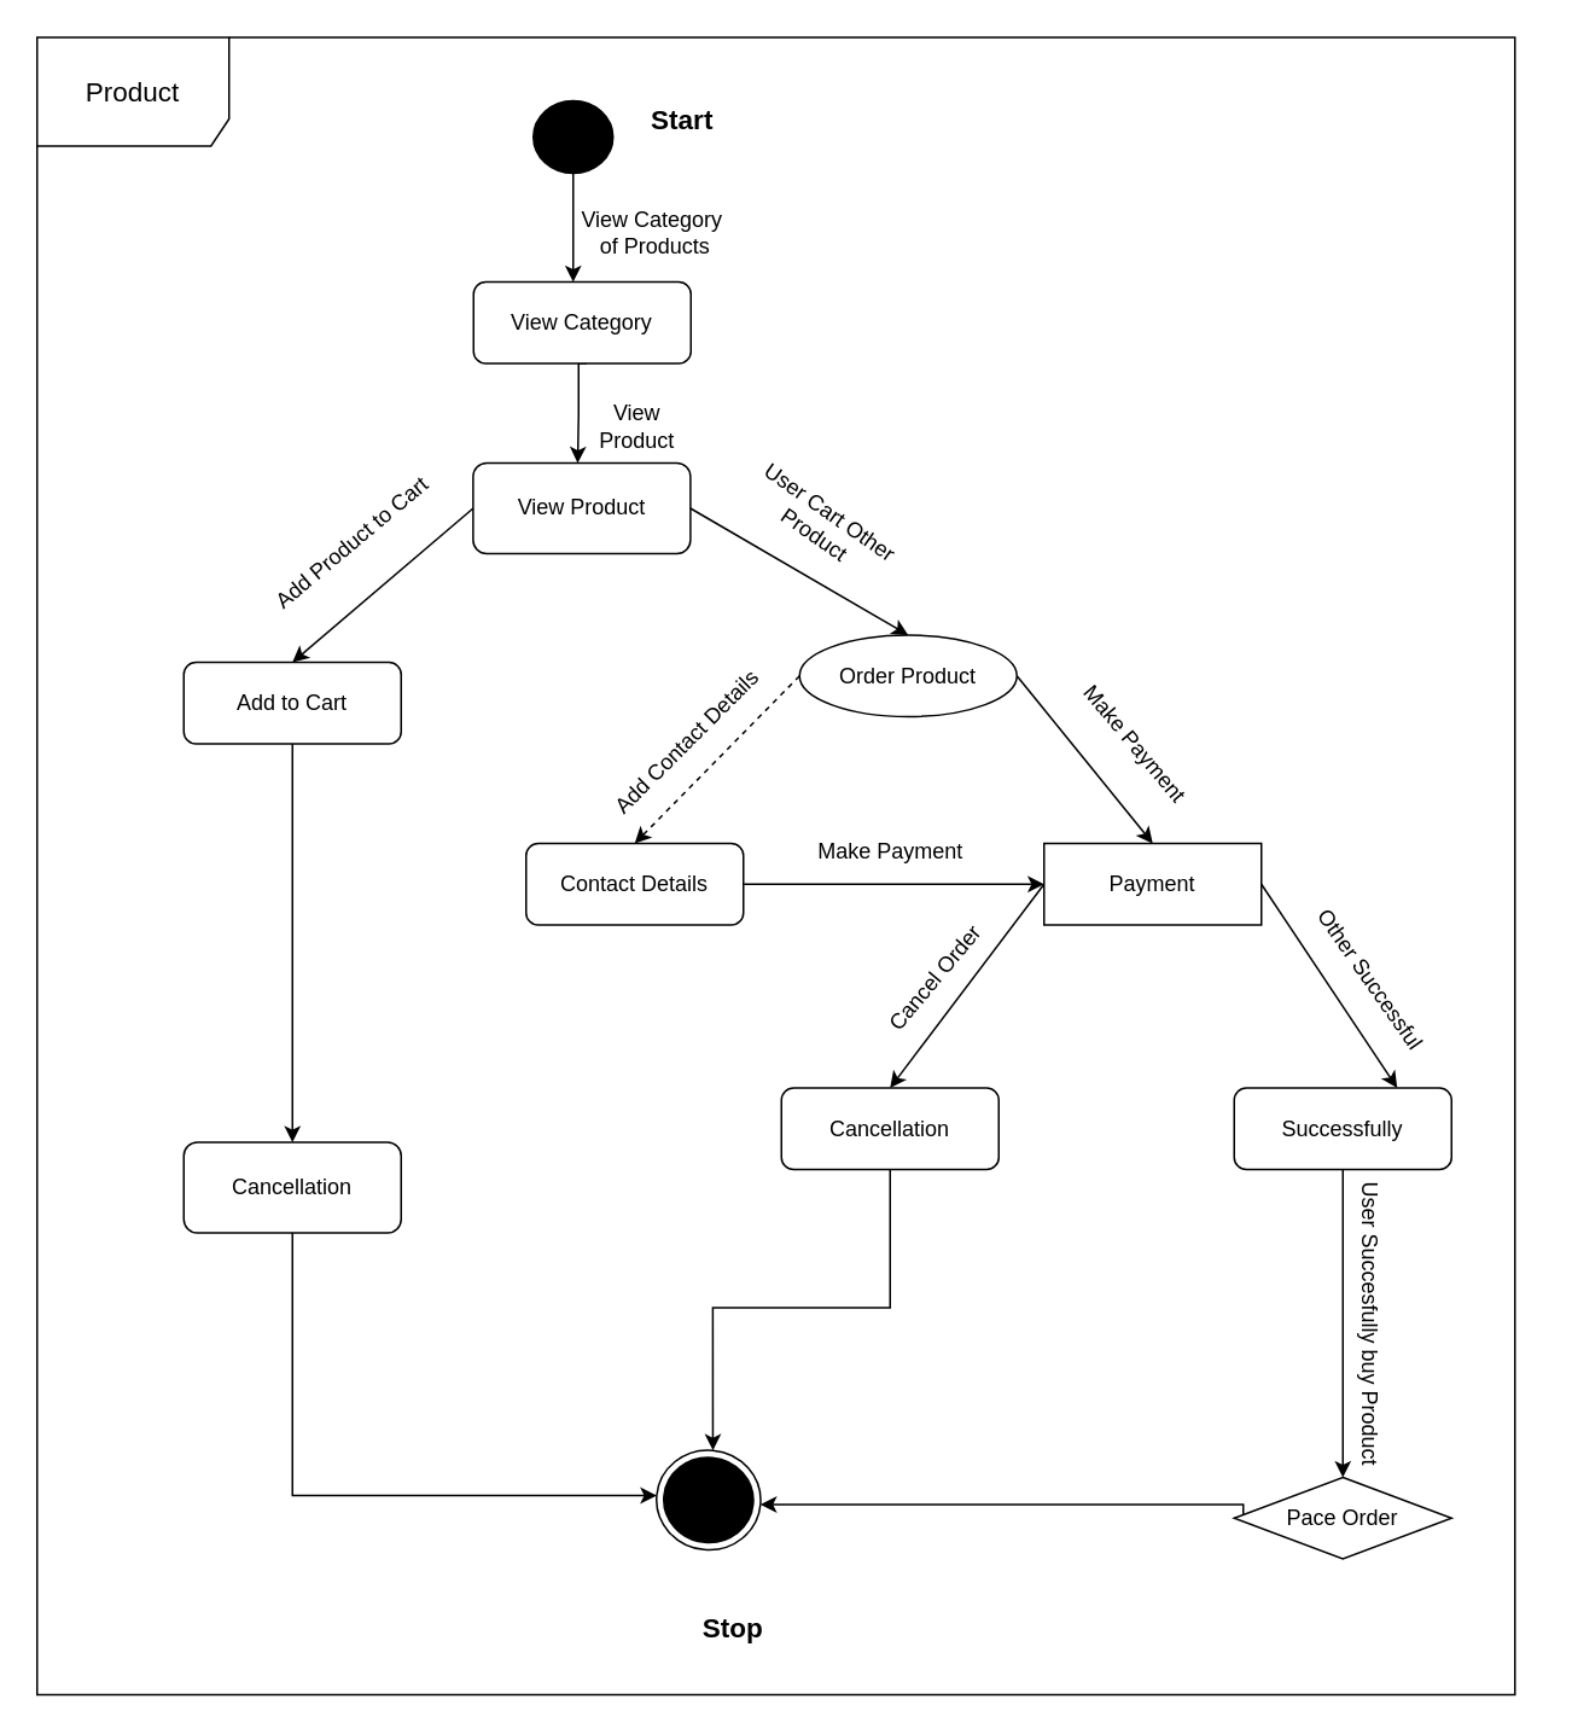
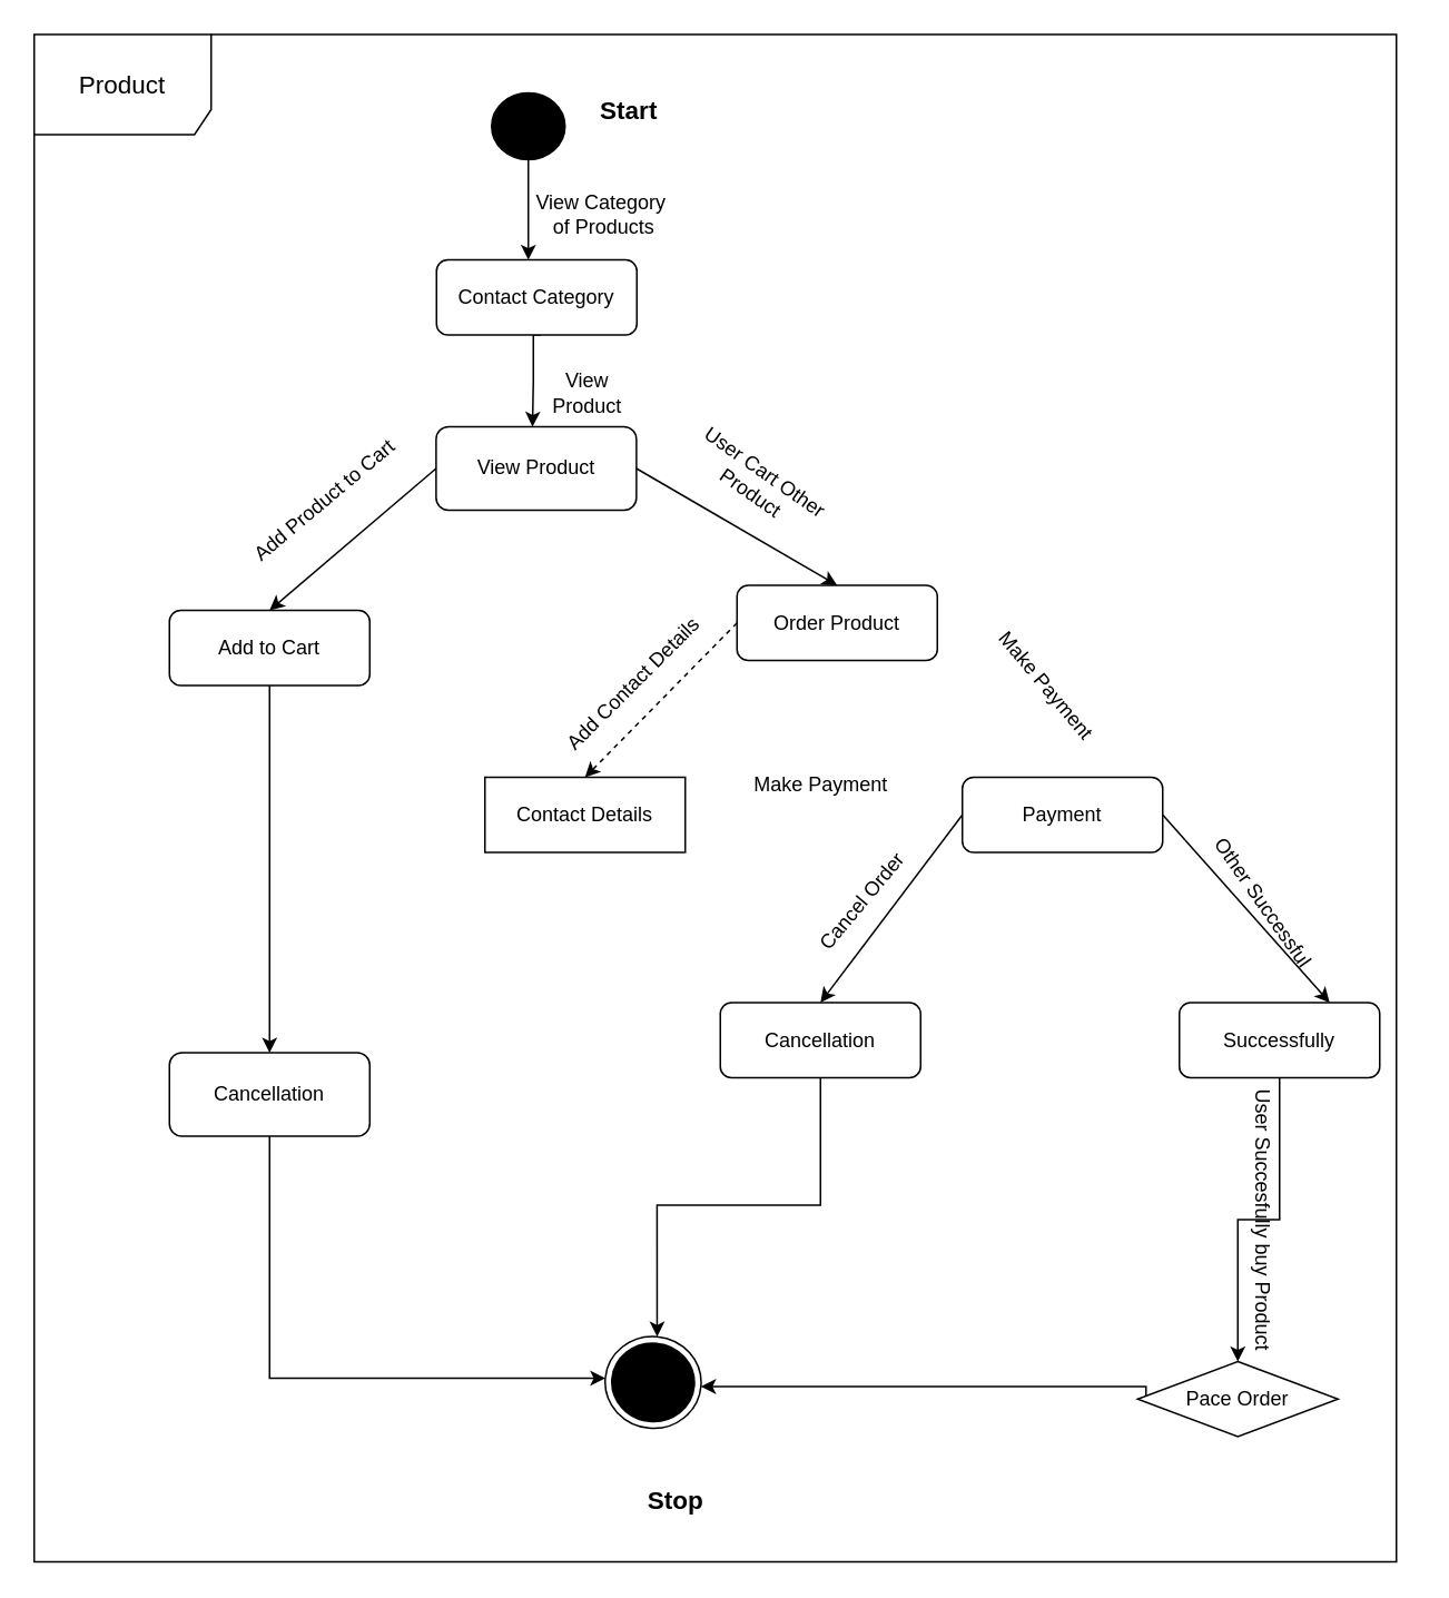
  <mxCell id="0" />
  <mxCell id="1" parent="0" />
  <mxCell id="2" value="&lt;font style=&quot;font-size: 15px;&quot;&gt;Product&lt;/font&gt;" style="shape=umlFrame;whiteSpace=wrap;html=1;pointerEvents=0;width=106;height=60;" parent="1" vertex="1"><mxGeometry x="20" y="20" width="816" height="915" as="geometry" /></mxCell>
  <mxCell id="3" style="edgeStyle=orthogonalEdgeStyle;rounded=0;orthogonalLoop=1;jettySize=auto;html=1;exitX=0.5;exitY=1;exitDx=0;exitDy=0;entryX=0.5;entryY=0;entryDx=0;entryDy=0;entryPerimeter=0;" parent="1" edge="1"><mxGeometry relative="1" as="geometry"><mxPoint x="316" y="95" as="sourcePoint" /><mxPoint x="316" y="155" as="targetPoint" /></mxGeometry></mxCell>
  <mxCell id="4" style="edgeStyle=orthogonalEdgeStyle;rounded=0;orthogonalLoop=1;jettySize=auto;html=1;exitX=0.5;exitY=1;exitDx=0;exitDy=0;entryX=0.5;entryY=0;entryDx=0;entryDy=0;entryPerimeter=0;" parent="1" edge="1"><mxGeometry relative="1" as="geometry"><mxPoint x="323.5" y="200" as="sourcePoint" /><mxPoint x="318.5" y="255" as="targetPoint" /><Array as="points"><mxPoint x="319" y="200" /><mxPoint x="319" y="228" /><mxPoint x="319" y="228" /></Array></mxGeometry></mxCell>
  <mxCell id="5" value="View Category&amp;nbsp;&lt;br&gt;of Products" style="text;html=1;align=center;verticalAlign=middle;resizable=0;points=[];autosize=1;strokeColor=none;fillColor=none;" parent="1" vertex="1"><mxGeometry x="311" y="108" width="100" height="40" as="geometry" /></mxCell>
  <mxCell id="6" value="View&lt;br&gt;Product" style="text;html=1;align=center;verticalAlign=middle;resizable=0;points=[];autosize=1;strokeColor=none;fillColor=none;" parent="1" vertex="1"><mxGeometry x="321" y="215" width="60" height="40" as="geometry" /></mxCell>
  <mxCell id="7" value="" style="ellipse;fillColor=strokeColor;html=1;" parent="1" vertex="1"><mxGeometry x="294" y="55" width="44" height="40" as="geometry" /></mxCell>
  <mxCell id="8" value="" style="ellipse;html=1;shape=endState;fillColor=strokeColor;rotation=5;" parent="1" vertex="1"><mxGeometry x="362" y="800" width="57.5" height="55" as="geometry" /></mxCell>
- <mxCell id="9" value="View Category" style="rounded=1;whiteSpace=wrap;html=1;" parent="1" vertex="1"><mxGeometry x="261" y="155" width="120" height="45" as="geometry" /></mxCell>
+ <mxCell id="9" value="Contact Category" style="rounded=1;whiteSpace=wrap;html=1;" parent="1" vertex="1"><mxGeometry x="261" y="155" width="120" height="45" as="geometry" /></mxCell>
  <mxCell id="10" value="View Product" style="rounded=1;whiteSpace=wrap;html=1;" parent="1" vertex="1"><mxGeometry x="260.75" y="255" width="120" height="50" as="geometry" /></mxCell>
  <mxCell id="11" style="edgeStyle=orthogonalEdgeStyle;rounded=0;orthogonalLoop=1;jettySize=auto;html=1;exitX=0.5;exitY=1;exitDx=0;exitDy=0;" parent="1" source="12" target="28" edge="1"><mxGeometry relative="1" as="geometry" /></mxCell>
- <mxCell id="12" value="Successfully" style="rounded=1;whiteSpace=wrap;html=1;" parent="1" vertex="1"><mxGeometry x="681" y="600" width="120" height="45" as="geometry" /></mxCell>
+ <mxCell id="12" value="Successfully" style="rounded=1;whiteSpace=wrap;html=1;" parent="1" vertex="1"><mxGeometry x="706" y="600" width="120" height="45" as="geometry" /></mxCell>
  <mxCell id="13" style="edgeStyle=orthogonalEdgeStyle;rounded=0;orthogonalLoop=1;jettySize=auto;html=1;exitX=0.5;exitY=1;exitDx=0;exitDy=0;entryX=0.5;entryY=0;entryDx=0;entryDy=0;" parent="1" source="14" target="8" edge="1"><mxGeometry relative="1" as="geometry" /></mxCell>
  <mxCell id="14" value="Cancellation" style="rounded=1;whiteSpace=wrap;html=1;" parent="1" vertex="1"><mxGeometry x="431" y="600" width="120" height="45" as="geometry" /></mxCell>
- <mxCell id="15" value="Payment" style="whiteSpace=wrap;html=1;rounded=0;" parent="1" vertex="1"><mxGeometry x="576" y="465" width="120" height="45" as="geometry" /></mxCell>
- <mxCell id="16" style="edgeStyle=orthogonalEdgeStyle;rounded=0;orthogonalLoop=1;jettySize=auto;html=1;exitX=1;exitY=0.5;exitDx=0;exitDy=0;entryX=0;entryY=0.5;entryDx=0;entryDy=0;" parent="1" source="17" target="15" edge="1"><mxGeometry relative="1" as="geometry" /></mxCell>
- <mxCell id="17" value="Contact Details" style="rounded=1;whiteSpace=wrap;html=1;" parent="1" vertex="1"><mxGeometry x="290" y="465" width="120" height="45" as="geometry" /></mxCell>
- <mxCell id="18" value="Order Product" style="ellipse;whiteSpace=wrap;html=1;" parent="1" vertex="1"><mxGeometry x="441" y="350" width="120" height="45" as="geometry" /></mxCell>
+ <mxCell id="15" value="Payment" style="rounded=1;whiteSpace=wrap;html=1;" parent="1" vertex="1"><mxGeometry x="576" y="465" width="120" height="45" as="geometry" /></mxCell>
+ <mxCell id="17" value="Contact Details" style="whiteSpace=wrap;html=1;rounded=0;" parent="1" vertex="1"><mxGeometry x="290" y="465" width="120" height="45" as="geometry" /></mxCell>
+ <mxCell id="18" value="Order Product" style="rounded=1;whiteSpace=wrap;html=1;" parent="1" vertex="1"><mxGeometry x="441" y="350" width="120" height="45" as="geometry" /></mxCell>
  <mxCell id="19" style="edgeStyle=orthogonalEdgeStyle;rounded=0;orthogonalLoop=1;jettySize=auto;html=1;exitX=0.5;exitY=1;exitDx=0;exitDy=0;entryX=0.5;entryY=0;entryDx=0;entryDy=0;" parent="1" source="20" target="30" edge="1"><mxGeometry relative="1" as="geometry" /></mxCell>
  <mxCell id="20" value="Add to Cart" style="rounded=1;whiteSpace=wrap;html=1;" parent="1" vertex="1"><mxGeometry x="101" y="365" width="120" height="45" as="geometry" /></mxCell>
  <mxCell id="21" value="" style="endArrow=classic;html=1;rounded=0;exitX=0;exitY=0.5;exitDx=0;exitDy=0;entryX=0.5;entryY=0;entryDx=0;entryDy=0;" parent="1" source="10" target="20" edge="1"><mxGeometry width="50" height="50" relative="1" as="geometry"><mxPoint x="286" y="490" as="sourcePoint" /><mxPoint x="336" y="440" as="targetPoint" /></mxGeometry></mxCell>
  <mxCell id="22" value="" style="endArrow=classic;html=1;rounded=0;exitX=1;exitY=0.5;exitDx=0;exitDy=0;entryX=0.5;entryY=0;entryDx=0;entryDy=0;" parent="1" source="10" target="18" edge="1"><mxGeometry width="50" height="50" relative="1" as="geometry"><mxPoint x="286" y="490" as="sourcePoint" /><mxPoint x="336" y="440" as="targetPoint" /></mxGeometry></mxCell>
- <mxCell id="23" value="" style="endArrow=classic;html=1;rounded=0;exitX=1;exitY=0.5;exitDx=0;exitDy=0;entryX=0.5;entryY=0;entryDx=0;entryDy=0;" parent="1" source="18" target="15" edge="1"><mxGeometry width="50" height="50" relative="1" as="geometry"><mxPoint x="561" y="370" as="sourcePoint" /><mxPoint x="681" y="440" as="targetPoint" /></mxGeometry></mxCell>
  <mxCell id="24" value="" style="endArrow=classic;html=1;rounded=0;exitX=0;exitY=0.5;exitDx=0;exitDy=0;entryX=0.5;entryY=0;entryDx=0;entryDy=0;dashed=1;" parent="1" source="18" target="17" edge="1"><mxGeometry width="50" height="50" relative="1" as="geometry"><mxPoint x="436" y="375" as="sourcePoint" /><mxPoint x="336" y="445" as="targetPoint" /></mxGeometry></mxCell>
  <mxCell id="25" value="" style="endArrow=classic;html=1;rounded=0;entryX=0.5;entryY=0;entryDx=0;entryDy=0;exitX=0;exitY=0.5;exitDx=0;exitDy=0;" parent="1" source="15" target="14" edge="1"><mxGeometry width="50" height="50" relative="1" as="geometry"><mxPoint x="356" y="490" as="sourcePoint" /><mxPoint x="406" y="440" as="targetPoint" /></mxGeometry></mxCell>
  <mxCell id="26" value="" style="endArrow=classic;html=1;rounded=0;exitX=1;exitY=0.5;exitDx=0;exitDy=0;entryX=0.75;entryY=0;entryDx=0;entryDy=0;" parent="1" source="15" target="12" edge="1"><mxGeometry width="50" height="50" relative="1" as="geometry"><mxPoint x="721" y="490" as="sourcePoint" /><mxPoint x="821" y="580" as="targetPoint" /></mxGeometry></mxCell>
  <mxCell id="27" style="edgeStyle=orthogonalEdgeStyle;rounded=0;orthogonalLoop=1;jettySize=auto;html=1;exitX=0;exitY=0.5;exitDx=0;exitDy=0;entryX=1;entryY=0.5;entryDx=0;entryDy=0;" parent="1" source="28" target="8" edge="1"><mxGeometry relative="1" as="geometry"><Array as="points"><mxPoint x="686" y="830" /></Array></mxGeometry></mxCell>
  <mxCell id="28" value="Pace Order" style="rhombus;whiteSpace=wrap;html=1;" parent="1" vertex="1"><mxGeometry x="681" y="815" width="120" height="45" as="geometry" /></mxCell>
  <mxCell id="29" style="edgeStyle=orthogonalEdgeStyle;rounded=0;orthogonalLoop=1;jettySize=auto;html=1;exitX=0.5;exitY=1;exitDx=0;exitDy=0;entryX=0;entryY=0.5;entryDx=0;entryDy=0;" parent="1" source="30" target="8" edge="1"><mxGeometry relative="1" as="geometry"><Array as="points"><mxPoint x="161" y="825" /></Array></mxGeometry></mxCell>
  <mxCell id="30" value="Cancellation" style="rounded=1;whiteSpace=wrap;html=1;" parent="1" vertex="1"><mxGeometry x="101" y="630" width="120" height="50" as="geometry" /></mxCell>
  <mxCell id="31" value="Add Product to Cart" style="text;html=1;align=center;verticalAlign=middle;resizable=0;points=[];autosize=1;strokeColor=none;fillColor=none;rotation=-40;" parent="1" vertex="1"><mxGeometry x="131" y="285" width="125" height="30" as="geometry" /></mxCell>
  <mxCell id="32" value="User Cart Other&lt;br&gt;Product" style="text;html=1;align=center;verticalAlign=middle;resizable=0;points=[];autosize=1;strokeColor=none;fillColor=none;rotation=35;" parent="1" vertex="1"><mxGeometry x="401" y="265" width="105" height="45" as="geometry" /></mxCell>
  <mxCell id="33" value="Make Payment" style="text;html=1;align=center;verticalAlign=middle;resizable=0;points=[];autosize=1;strokeColor=none;fillColor=none;rotation=50;" parent="1" vertex="1"><mxGeometry x="576" y="395" width="100" height="30" as="geometry" /></mxCell>
  <mxCell id="34" value="Other Successful" style="text;html=1;align=center;verticalAlign=middle;resizable=0;points=[];autosize=1;strokeColor=none;fillColor=none;rotation=55;" parent="1" vertex="1"><mxGeometry x="701" y="525" width="110" height="30" as="geometry" /></mxCell>
  <mxCell id="35" value="User Succesfully buy Product" style="text;html=1;align=center;verticalAlign=middle;resizable=0;points=[];autosize=1;strokeColor=none;fillColor=none;rotation=90;" parent="1" vertex="1"><mxGeometry x="666" y="715" width="180" height="30" as="geometry" /></mxCell>
  <mxCell id="36" value="Cancel Order" style="text;html=1;align=center;verticalAlign=middle;resizable=0;points=[];autosize=1;strokeColor=none;fillColor=none;rotation=-50;" parent="1" vertex="1"><mxGeometry x="471" y="525" width="90" height="30" as="geometry" /></mxCell>
  <mxCell id="37" value="Make Payment" style="text;html=1;align=center;verticalAlign=middle;resizable=0;points=[];autosize=1;strokeColor=none;fillColor=none;rotation=0;" parent="1" vertex="1"><mxGeometry x="441" y="455" width="100" height="30" as="geometry" /></mxCell>
  <mxCell id="38" value="Add Contact Details" style="text;html=1;align=center;verticalAlign=middle;resizable=0;points=[];autosize=1;strokeColor=none;fillColor=none;rotation=-45;" parent="1" vertex="1"><mxGeometry x="316" y="395" width="125" height="30" as="geometry" /></mxCell>
  <mxCell id="39" value="Start" style="text;html=1;align=center;verticalAlign=middle;resizable=0;points=[];autosize=1;strokeColor=none;fillColor=none;fontStyle=1;fontSize=15;" vertex="1" parent="1"><mxGeometry x="348" y="47.5" width="55" height="35" as="geometry" /></mxCell>
  <mxCell id="40" value="Stop" style="text;html=1;align=center;verticalAlign=middle;resizable=0;points=[];autosize=1;strokeColor=none;fillColor=none;fontSize=15;fontStyle=1" vertex="1" parent="1"><mxGeometry x="376" y="880" width="55" height="35" as="geometry" /></mxCell>
